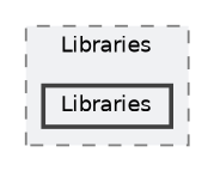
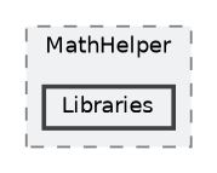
  digraph {
    compound=true
    rankdir=LR
    n1 [color=grey25 fillcolor="#f0f1f3" fontname=Helvetica fontsize=10 height=0.2 label=Libraries shape=box style="filled,bold" width=0.4]
    subgraph cluster_1 {
      bgcolor="#f0f1f3"
      fontname=Helvetica
      fontsize=10
-     label=Libraries
+     label=MathHelper
      pencolor=grey50
      style="filled,dashed"
      n1
    }
  }
